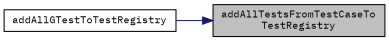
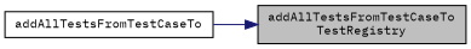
  digraph {
    rankdir=RL
    fontname="IBM Plex Mono"
    node [color=black fontname="IBM Plex Mono" fontsize=10 shape=record style=filled]
    n1 [fillcolor=grey75 fontcolor=black height=0.2 label="addAllTestsFromTestCaseTo\lTestRegistry" width=0.4]
-   n2 [fillcolor=white height=0.2 label=addAllGTestToTestRegistry width=0.4]
+   n2 [fillcolor=white height=0.2 label=addAllTestsFromTestCaseTo width=0.4]
    n1 -> n2 [color=midnightblue dir=back fontname="IBM Plex Mono" fontsize=10 labelfontname=Helvetica labelfontsize=10 style=solid]
  }
